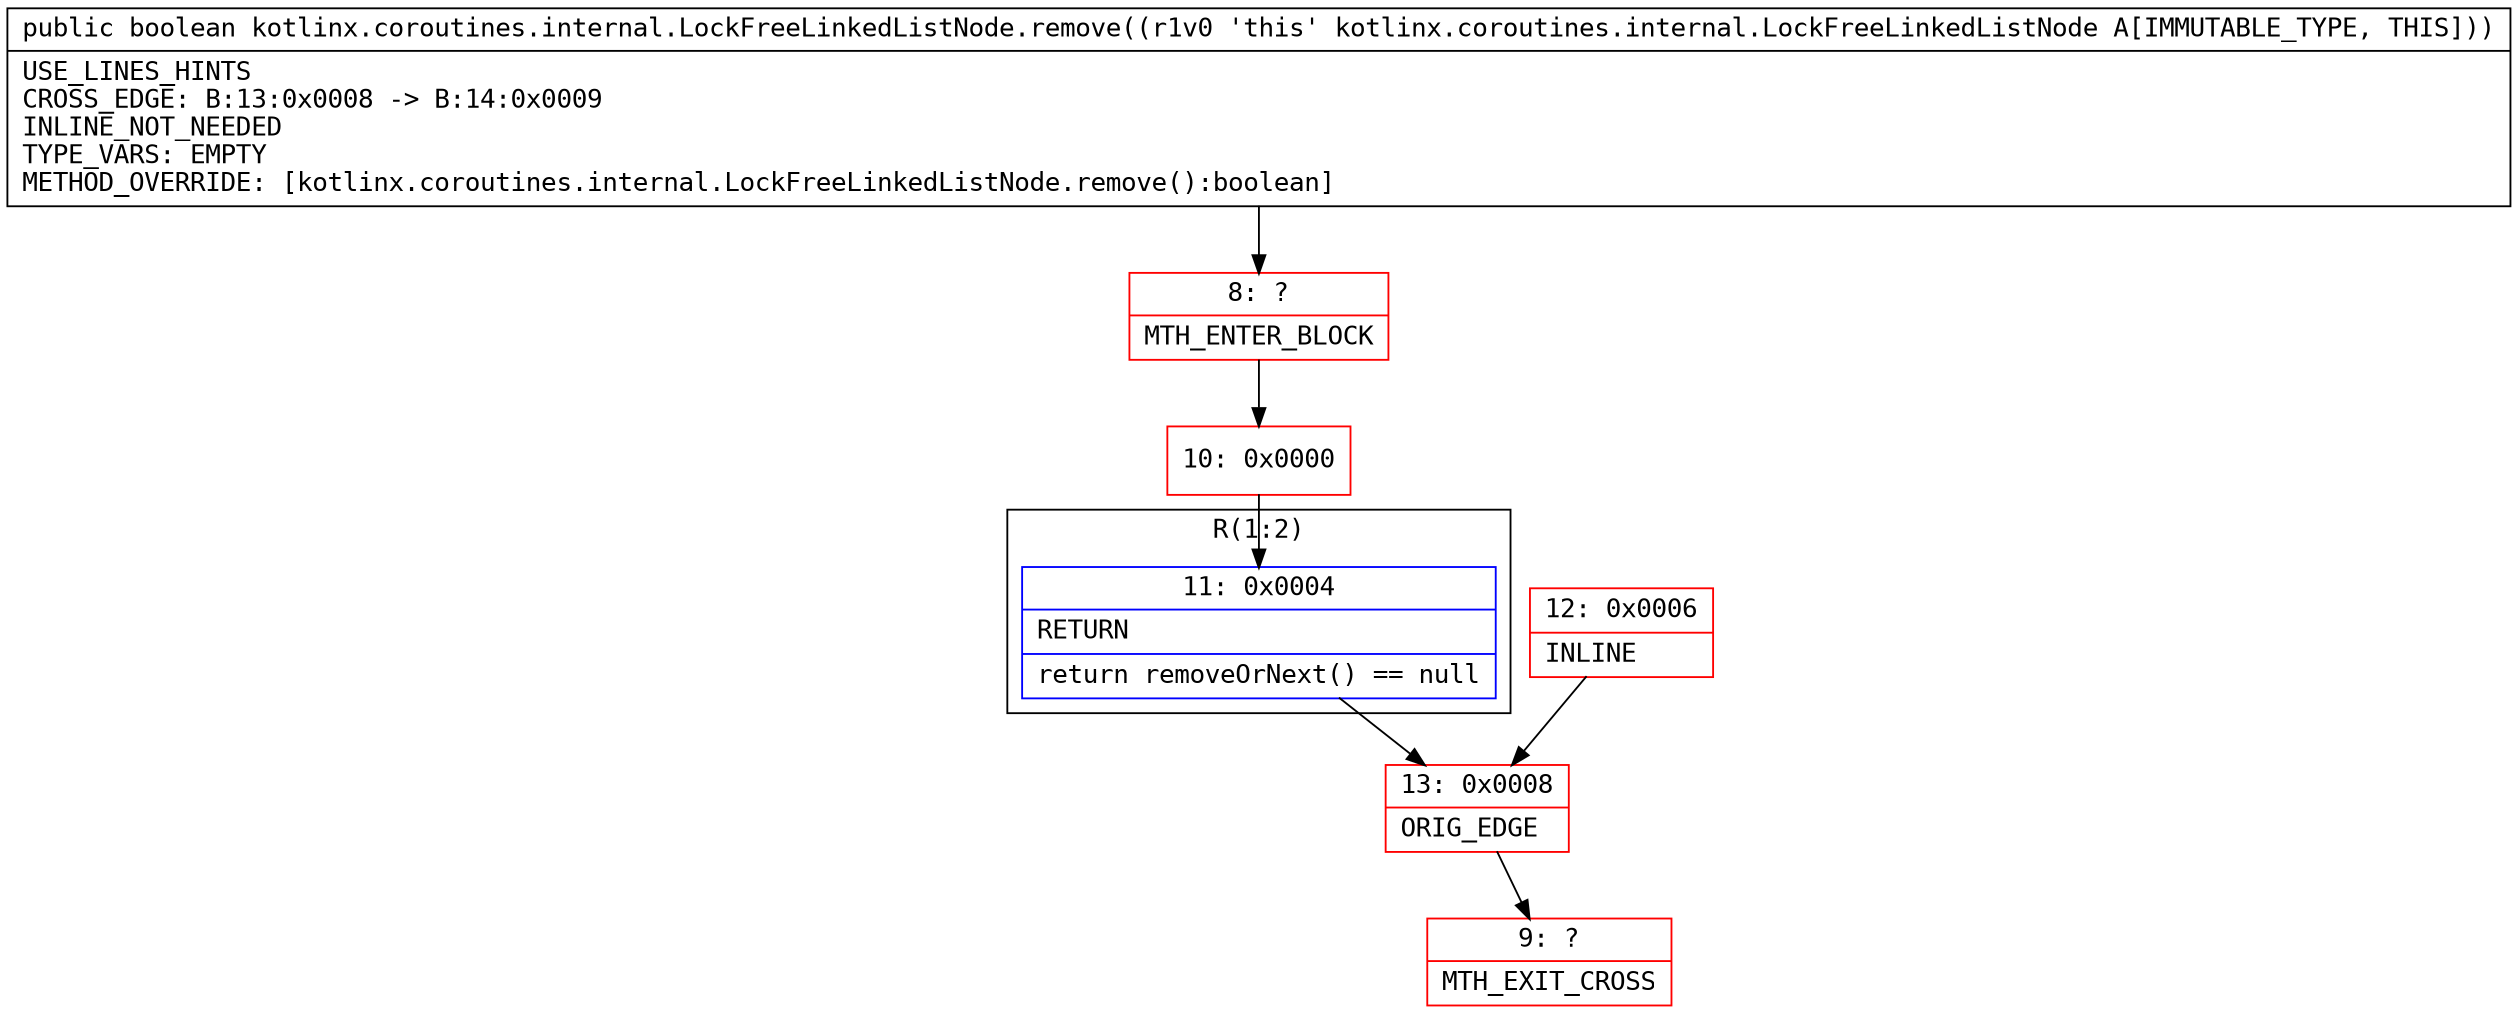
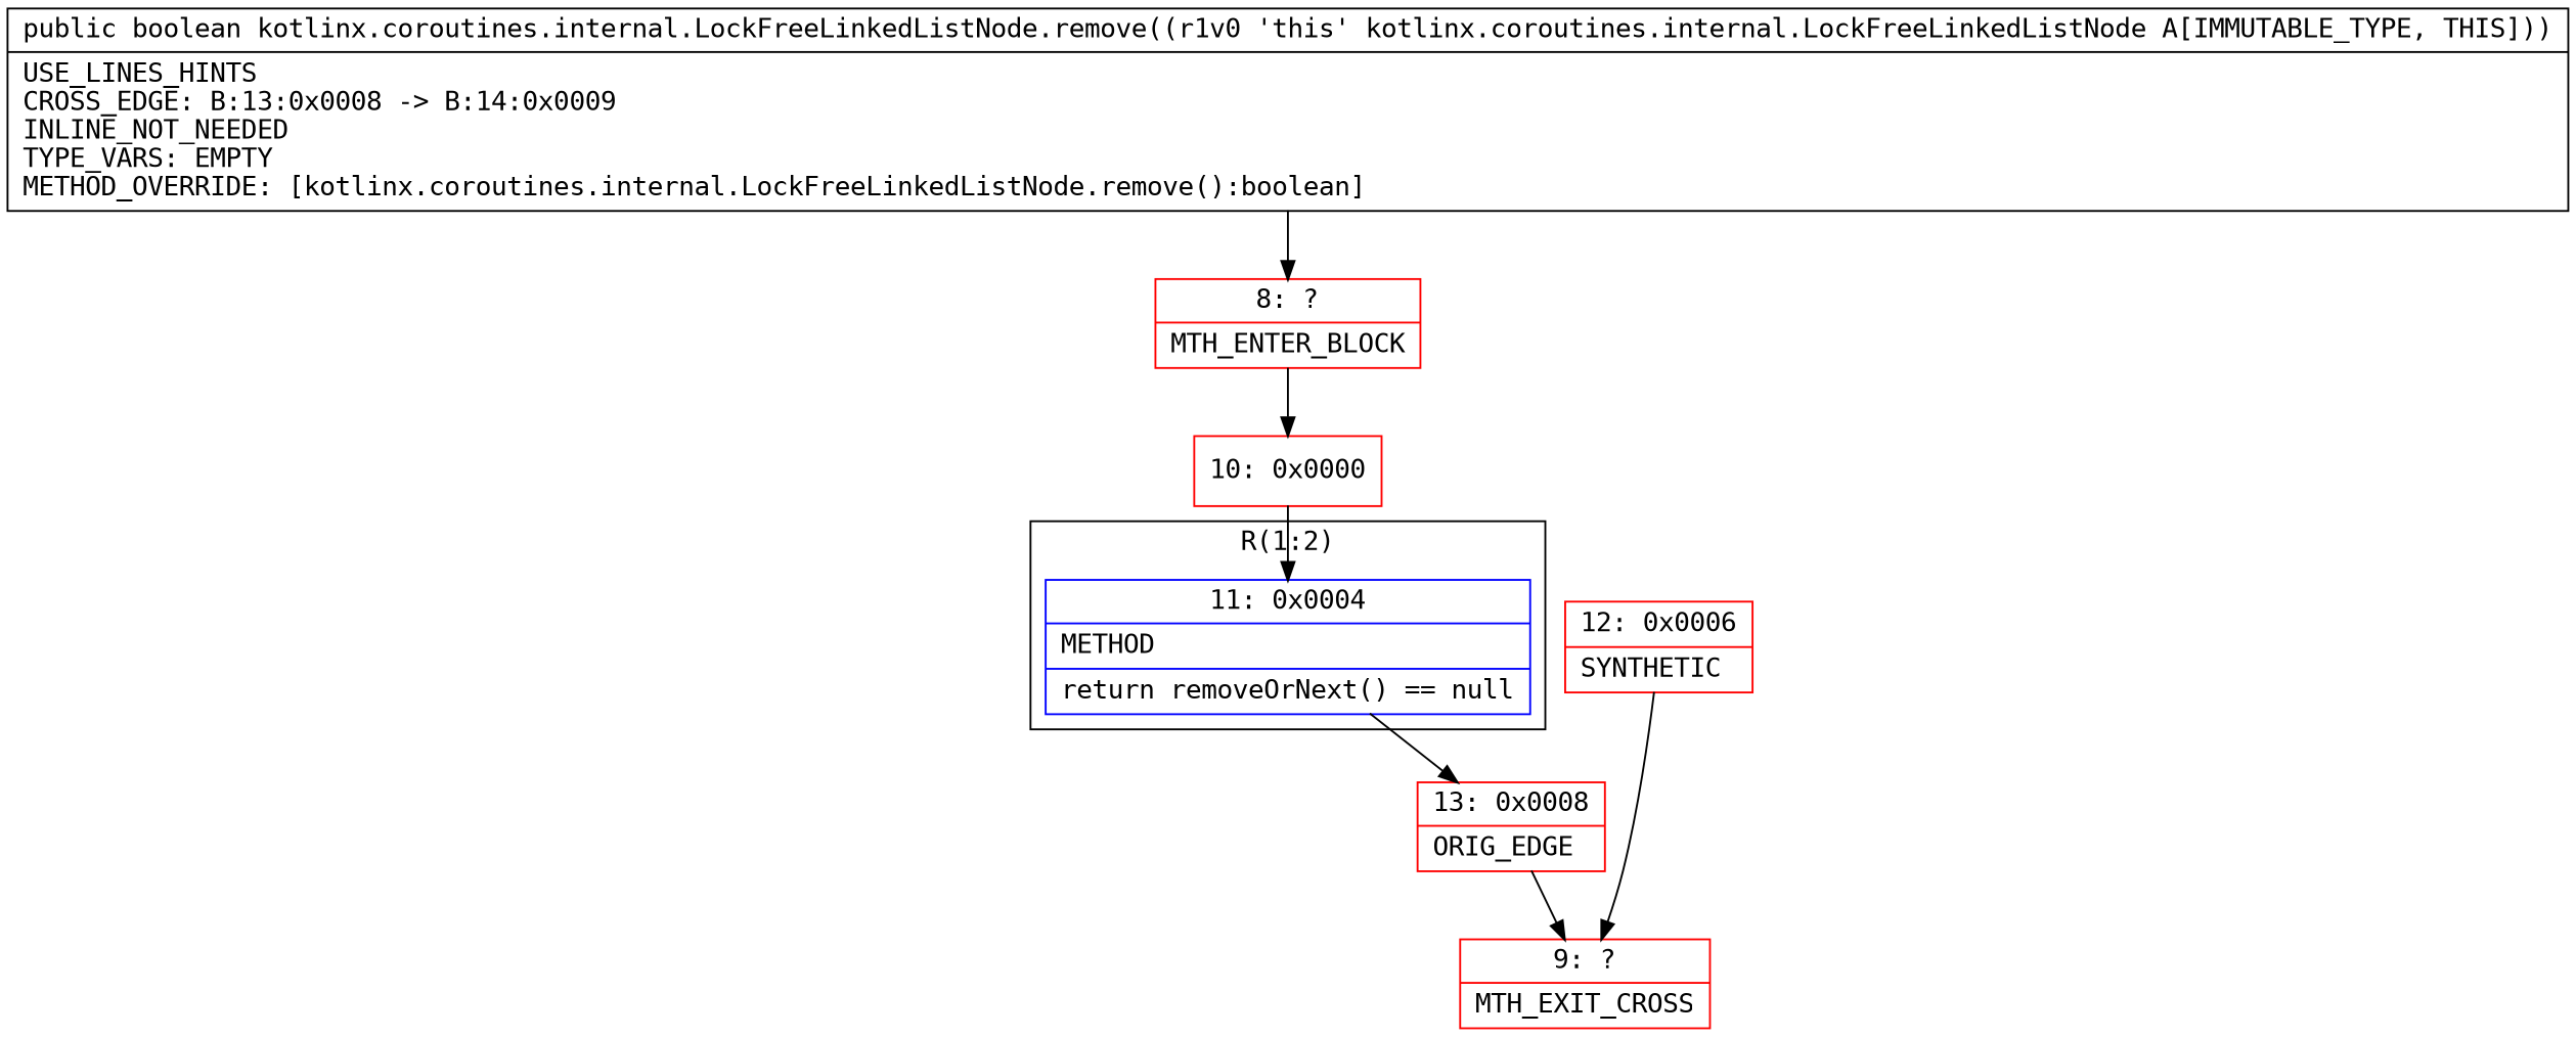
  digraph {
    fontname="DejaVu Sans Mono"
    node [color=red fontname="DejaVu Sans Mono" shape=record]
    edge [fontname="DejaVu Sans Mono"]
-   n1 [color=blue label="{11\:\ 0x0004|RETURN\l|return removeOrNext() == null\l}"]
+   n1 [color=blue label="{11\:\ 0x0004|METHOD\l|return removeOrNext() == null\l}"]
    n2 [label="{13\:\ 0x0008|ORIG_EDGE\l}"]
-   n3 [label="{12\:\ 0x0006|INLINE\l}"]
+   n3 [label="{12\:\ 0x0006|SYNTHETIC\l}"]
    n4 [label="{9\:\ ?|MTH_EXIT_CROSS\l}"]
    n5 [label="{8\:\ ?|MTH_ENTER_BLOCK\l}"]
    n6 [label="{10\:\ 0x0000}"]
    n7 [label="{public boolean kotlinx.coroutines.internal.LockFreeLinkedListNode.remove((r1v0 'this' kotlinx.coroutines.internal.LockFreeLinkedListNode A[IMMUTABLE_TYPE, THIS]))  | USE_LINES_HINTS\lCROSS_EDGE: B:13:0x0008 \-\> B:14:0x0009\lINLINE_NOT_NEEDED\lTYPE_VARS: EMPTY\lMETHOD_OVERRIDE: [kotlinx.coroutines.internal.LockFreeLinkedListNode.remove():boolean]\l}" color=""]
    subgraph cluster_1 {
      label="R(1:2)"
      n1
    }
    n1 -> n2
    n2 -> n4
-   n3 -> n2
+   n3 -> n4
    n5 -> n6
    n6 -> n1
    n7 -> n5
  }
